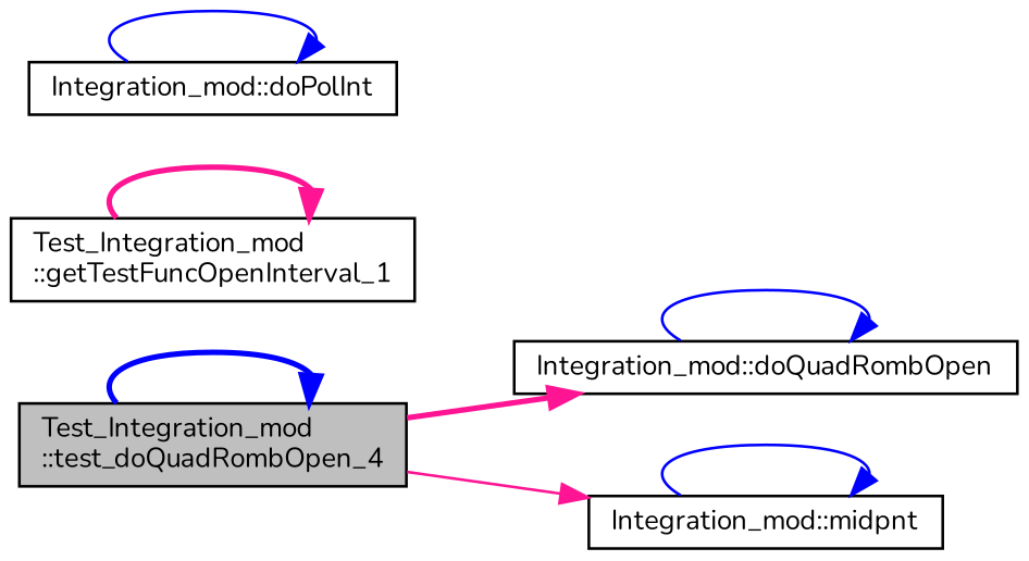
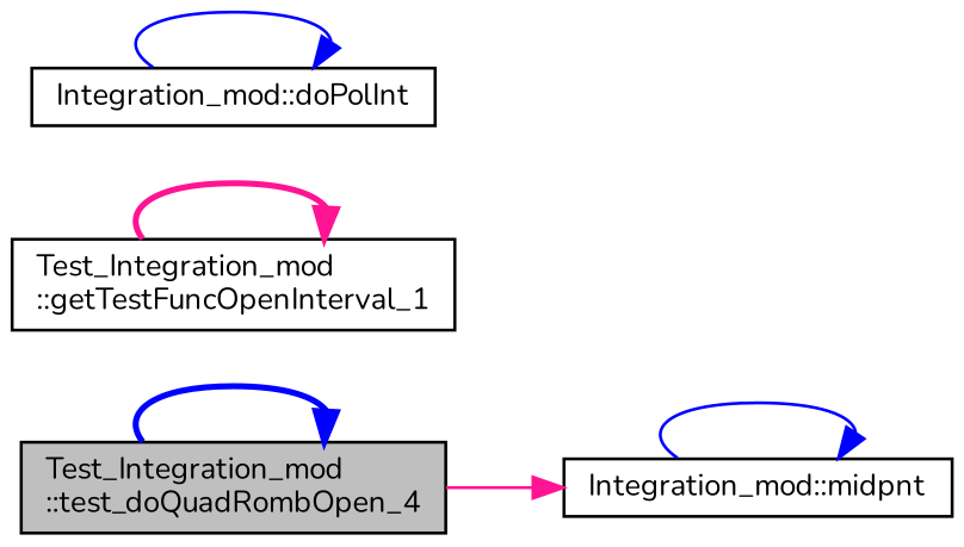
  digraph {
    fontname=Nunito
    rankdir=LR
    node [color=black fillcolor=white fontname=Nunito fontsize=10 shape=record style=filled]
    edge [color=blue fontname=Nunito fontsize=10 labelfontname=Helvetica labelfontsize=10 style=solid]
    n1 [fillcolor=grey75 fontcolor=black height=0.2 label="Test_Integration_mod\l::test_doQuadRombOpen_4" width=0.4]
-   n2 [height=0.2 label="Integration_mod::doQuadRombOpen" width=0.4]
    n3 [height=0.2 label="Integration_mod::midpnt" width=0.4]
    n4 [height=0.2 label="Test_Integration_mod\l::getTestFuncOpenInterval_1" width=0.4]
    n5 [height=0.2 label="Integration_mod::doPolInt" width=0.4]
    n1 -> n1 [style=bold]
-   n1 -> n2 [color=deeppink style=bold]
    n1 -> n3 [color=deeppink]
-   n2 -> n2
    n3 -> n3
    n4 -> n4 [color=deeppink style=bold]
    n5 -> n5
  }
